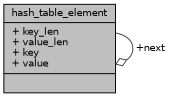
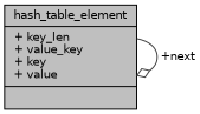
  digraph {
-   n1 [color=black fillcolor=grey75 fontcolor=black fontname=Helvetica fontsize=10 height=0.2 label="{hash_table_element\n|+ key_len\l+ value_len\l+ key\l+ value\l|}" shape=record style=filled width=0.4]
+   n1 [color=black fillcolor=grey75 fontcolor=black fontname=Helvetica fontsize=10 height=0.2 label="{hash_table_element\n|+ key_len\l+ value_key\l+ key\l+ value\l|}" shape=record style=filled width=0.4]
    n1 -> n1 [arrowhead=odiamond color=grey25 fontname=Helvetica fontsize=10 label=" +next" labelfontname=Helvetica labelfontsize=10 style=solid]
  }
